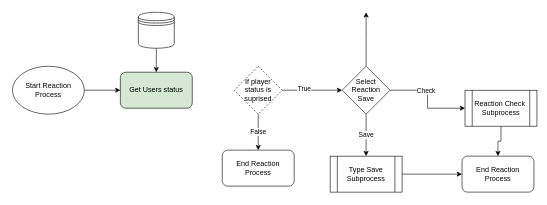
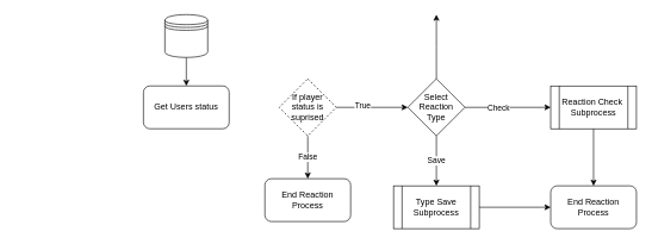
  <mxCell id="0" />
  <mxCell id="1" parent="0" />
- <mxCell id="2" style="edgeStyle=orthogonalEdgeStyle;rounded=0;orthogonalLoop=1;jettySize=auto;html=1;" edge="1" parent="1" source="3" target="4"><mxGeometry relative="1" as="geometry" /></mxCell>
- <mxCell id="3" value="Start Reaction Process" style="ellipse;whiteSpace=wrap;html=1;" vertex="1" parent="1"><mxGeometry x="20" y="110" width="120" height="80" as="geometry" /></mxCell>
- <mxCell id="4" value="Get Users status" style="rounded=1;whiteSpace=wrap;html=1;fillColor=#d5e8d4;" vertex="1" parent="1"><mxGeometry x="200" y="120" width="120" height="60" as="geometry" /></mxCell>
+ <mxCell id="4" value="Get Users status" style="rounded=1;whiteSpace=wrap;html=1;" vertex="1" parent="1"><mxGeometry x="200" y="120" width="120" height="60" as="geometry" /></mxCell>
  <mxCell id="5" style="edgeStyle=orthogonalEdgeStyle;rounded=0;orthogonalLoop=1;jettySize=auto;html=1;" edge="1" parent="1" source="6" target="4"><mxGeometry relative="1" as="geometry" /></mxCell>
  <mxCell id="6" value="" style="shape=datastore;whiteSpace=wrap;html=1;" vertex="1" parent="1"><mxGeometry x="230" y="20" width="60" height="60" as="geometry" /></mxCell>
  <mxCell id="7" style="edgeStyle=orthogonalEdgeStyle;rounded=0;orthogonalLoop=1;jettySize=auto;html=1;entryX=0;entryY=0.5;entryDx=0;entryDy=0;" edge="1" parent="1" source="10" target="16"><mxGeometry relative="1" as="geometry"><mxPoint x="720" y="150" as="targetPoint" /></mxGeometry></mxCell>
  <mxCell id="8" value="True" style="edgeLabel;html=1;align=center;verticalAlign=middle;resizable=0;points=[];" vertex="1" connectable="0" parent="7"><mxGeometry x="-0.277" y="3" relative="1" as="geometry"><mxPoint as="offset" /></mxGeometry></mxCell>
  <mxCell id="9" value="False" style="edgeStyle=orthogonalEdgeStyle;rounded=0;orthogonalLoop=1;jettySize=auto;html=1;" edge="1" parent="1" source="10" target="11"><mxGeometry relative="1" as="geometry"><mxPoint x="430" y="270" as="targetPoint" /></mxGeometry></mxCell>
  <mxCell id="10" value="If player status is suprised" style="rhombus;whiteSpace=wrap;html=1;dashed=1;" vertex="1" parent="1"><mxGeometry x="390" y="110" width="80" height="80" as="geometry" /></mxCell>
  <mxCell id="11" value="End Reaction Process" style="rounded=1;whiteSpace=wrap;html=1;" vertex="1" parent="1"><mxGeometry x="370" y="250" width="120" height="60" as="geometry" /></mxCell>
  <mxCell id="12" style="edgeStyle=orthogonalEdgeStyle;rounded=0;orthogonalLoop=1;jettySize=auto;html=1;entryX=0;entryY=0.5;entryDx=0;entryDy=0;" edge="1" parent="1" source="16" target="18"><mxGeometry relative="1" as="geometry"><mxPoint x="750" y="150" as="targetPoint" /></mxGeometry></mxCell>
  <mxCell id="13" value="Check" style="edgeLabel;html=1;align=center;verticalAlign=middle;resizable=0;points=[];" vertex="1" connectable="0" parent="12"><mxGeometry x="-0.24" relative="1" as="geometry"><mxPoint as="offset" /></mxGeometry></mxCell>
  <mxCell id="14" value="Save" style="edgeStyle=orthogonalEdgeStyle;rounded=0;orthogonalLoop=1;jettySize=auto;html=1;exitX=0.5;exitY=1;exitDx=0;exitDy=0;entryX=0.5;entryY=0;entryDx=0;entryDy=0;" edge="1" parent="1" source="16" target="20"><mxGeometry relative="1" as="geometry"><mxPoint x="610" y="270" as="targetPoint" /></mxGeometry></mxCell>
  <mxCell id="15" style="edgeStyle=orthogonalEdgeStyle;rounded=0;orthogonalLoop=1;jettySize=auto;html=1;exitX=0.5;exitY=0;exitDx=0;exitDy=0;" edge="1" parent="1" source="16"><mxGeometry relative="1" as="geometry"><mxPoint x="610" y="20" as="targetPoint" /></mxGeometry></mxCell>
- <mxCell id="16" value="Select Reaction&lt;br&gt;Save" style="rhombus;whiteSpace=wrap;html=1;" vertex="1" parent="1"><mxGeometry x="570" y="110" width="80" height="80" as="geometry" /></mxCell>
+ <mxCell id="16" value="Select Reaction&lt;br&gt;Type" style="rhombus;whiteSpace=wrap;html=1;" vertex="1" parent="1"><mxGeometry x="570" y="110" width="80" height="80" as="geometry" /></mxCell>
  <mxCell id="17" style="edgeStyle=orthogonalEdgeStyle;rounded=0;orthogonalLoop=1;jettySize=auto;html=1;exitX=0.5;exitY=1;exitDx=0;exitDy=0;entryX=0.5;entryY=0;entryDx=0;entryDy=0;" edge="1" parent="1" source="18" target="21"><mxGeometry relative="1" as="geometry" /></mxCell>
- <mxCell id="18" value="Reaction Check&amp;nbsp;&lt;br&gt;Subprocess" style="shape=process;whiteSpace=wrap;html=1;backgroundOutline=1;" vertex="1" parent="1"><mxGeometry x="775" y="150" width="120" height="60" as="geometry" /></mxCell>
+ <mxCell id="18" value="Reaction Check&amp;nbsp;&lt;br&gt;Subprocess" style="shape=process;whiteSpace=wrap;html=1;backgroundOutline=1;" vertex="1" parent="1"><mxGeometry x="770" y="120" width="120" height="60" as="geometry" /></mxCell>
  <mxCell id="19" style="edgeStyle=orthogonalEdgeStyle;rounded=0;orthogonalLoop=1;jettySize=auto;html=1;exitX=1;exitY=0.5;exitDx=0;exitDy=0;" edge="1" parent="1" source="20" target="21"><mxGeometry relative="1" as="geometry" /></mxCell>
  <mxCell id="20" value="Type Save Subprocess" style="shape=process;whiteSpace=wrap;html=1;backgroundOutline=1;" vertex="1" parent="1"><mxGeometry x="550" y="260" width="120" height="60" as="geometry" /></mxCell>
  <mxCell id="21" value="End Reaction Process" style="rounded=1;whiteSpace=wrap;html=1;" vertex="1" parent="1"><mxGeometry x="770" y="260" width="120" height="60" as="geometry" /></mxCell>
